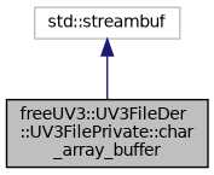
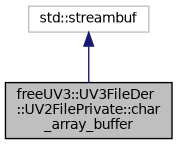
  digraph {
    fontname="DejaVu Sans"
    node [fontname="DejaVu Sans" fontsize=10 shape=record style=filled]
-   n1 [color=black fillcolor=grey75 fontcolor=black height=0.2 label="freeUV3::UV3FileDer\l::UV3FilePrivate::char\l_array_buffer" width=0.4]
+   n1 [color=black fillcolor=grey75 fontcolor=black height=0.2 label="freeUV3::UV3FileDer\l::UV2FilePrivate::char\l_array_buffer" width=0.4]
    n2 [color=grey75 fillcolor=white height=0.2 label="std::streambuf" width=0.4]
    n2 -> n1 [color=midnightblue dir=back fontname="DejaVu Sans" fontsize=10 labelfontname=Helvetica labelfontsize=10 style=solid]
  }
